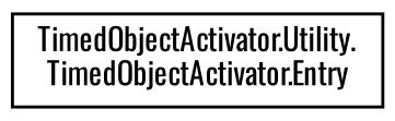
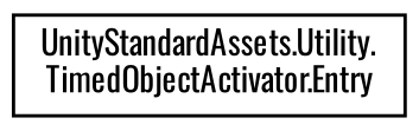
  digraph {
    rankdir=TB
    fontname=Oswald
-   n1 [color=black fillcolor=white fontname=Oswald fontsize=10 height=0.2 label="TimedObjectActivator.Utility.\lTimedObjectActivator.Entry" shape=record style=filled width=0.4]
+   n1 [color=black fillcolor=white fontname=Oswald fontsize=10 height=0.2 label="UnityStandardAssets.Utility.\lTimedObjectActivator.Entry" shape=record style=filled width=0.4]
  }
